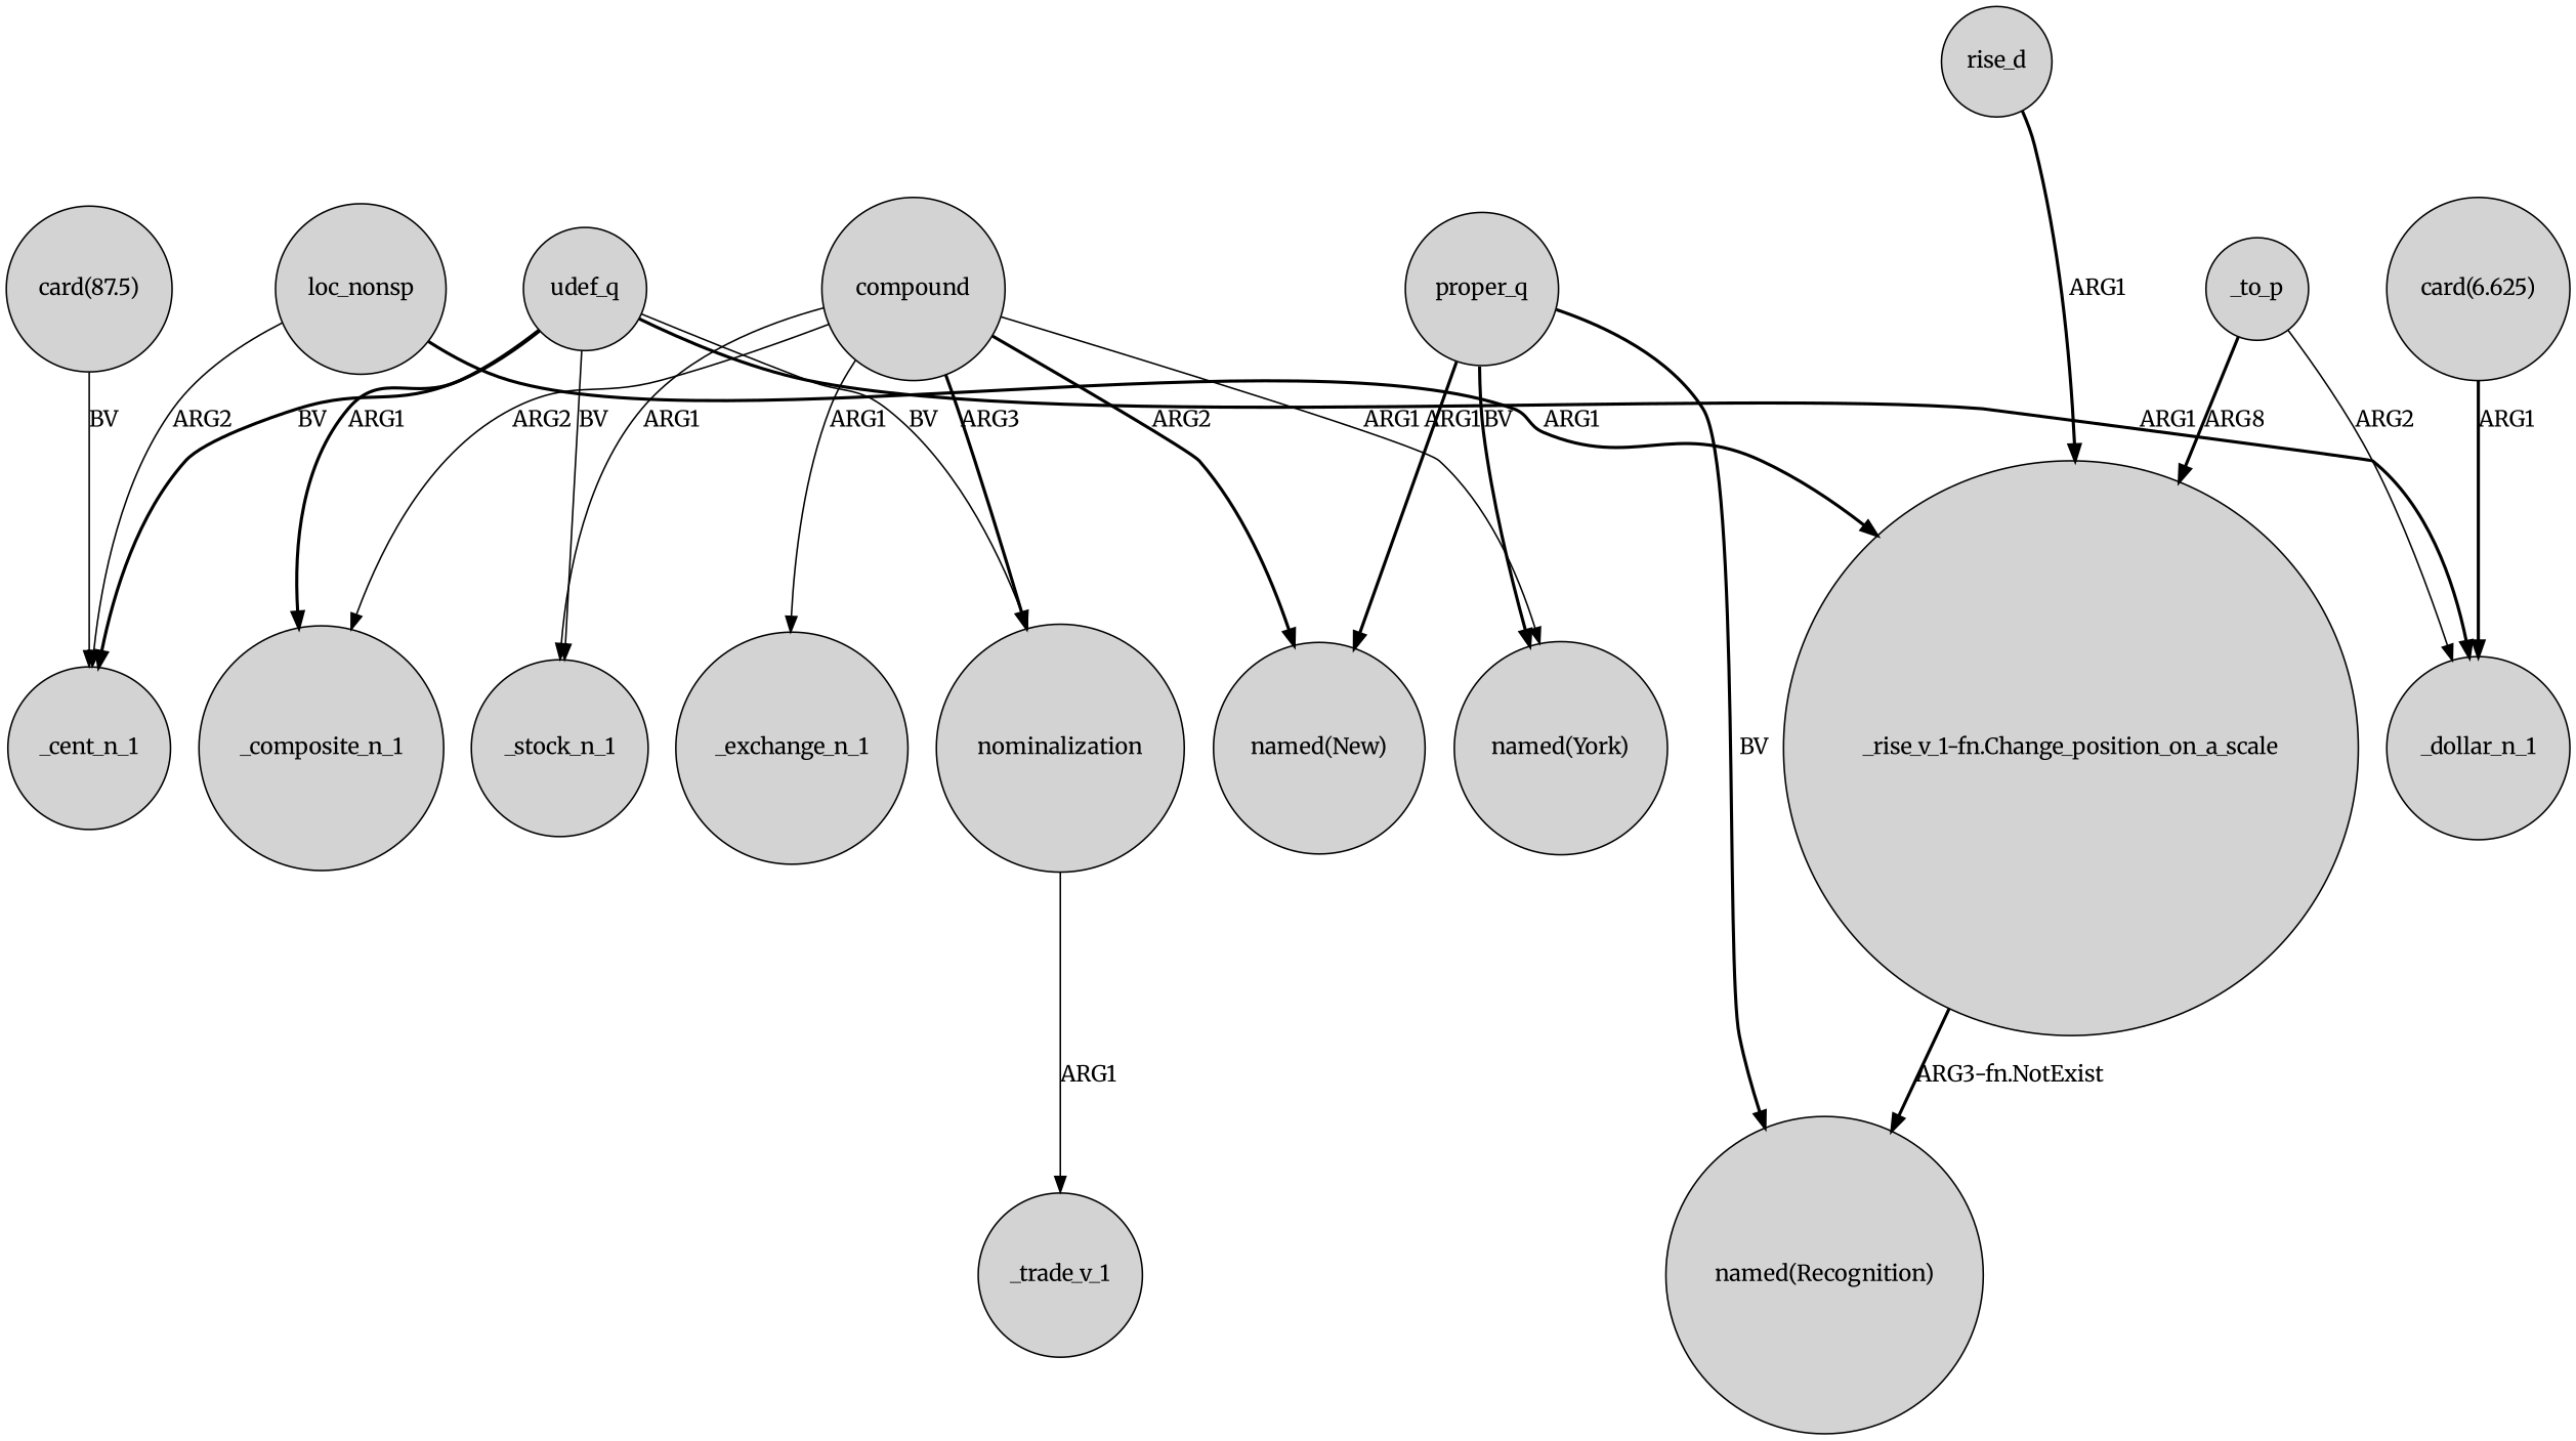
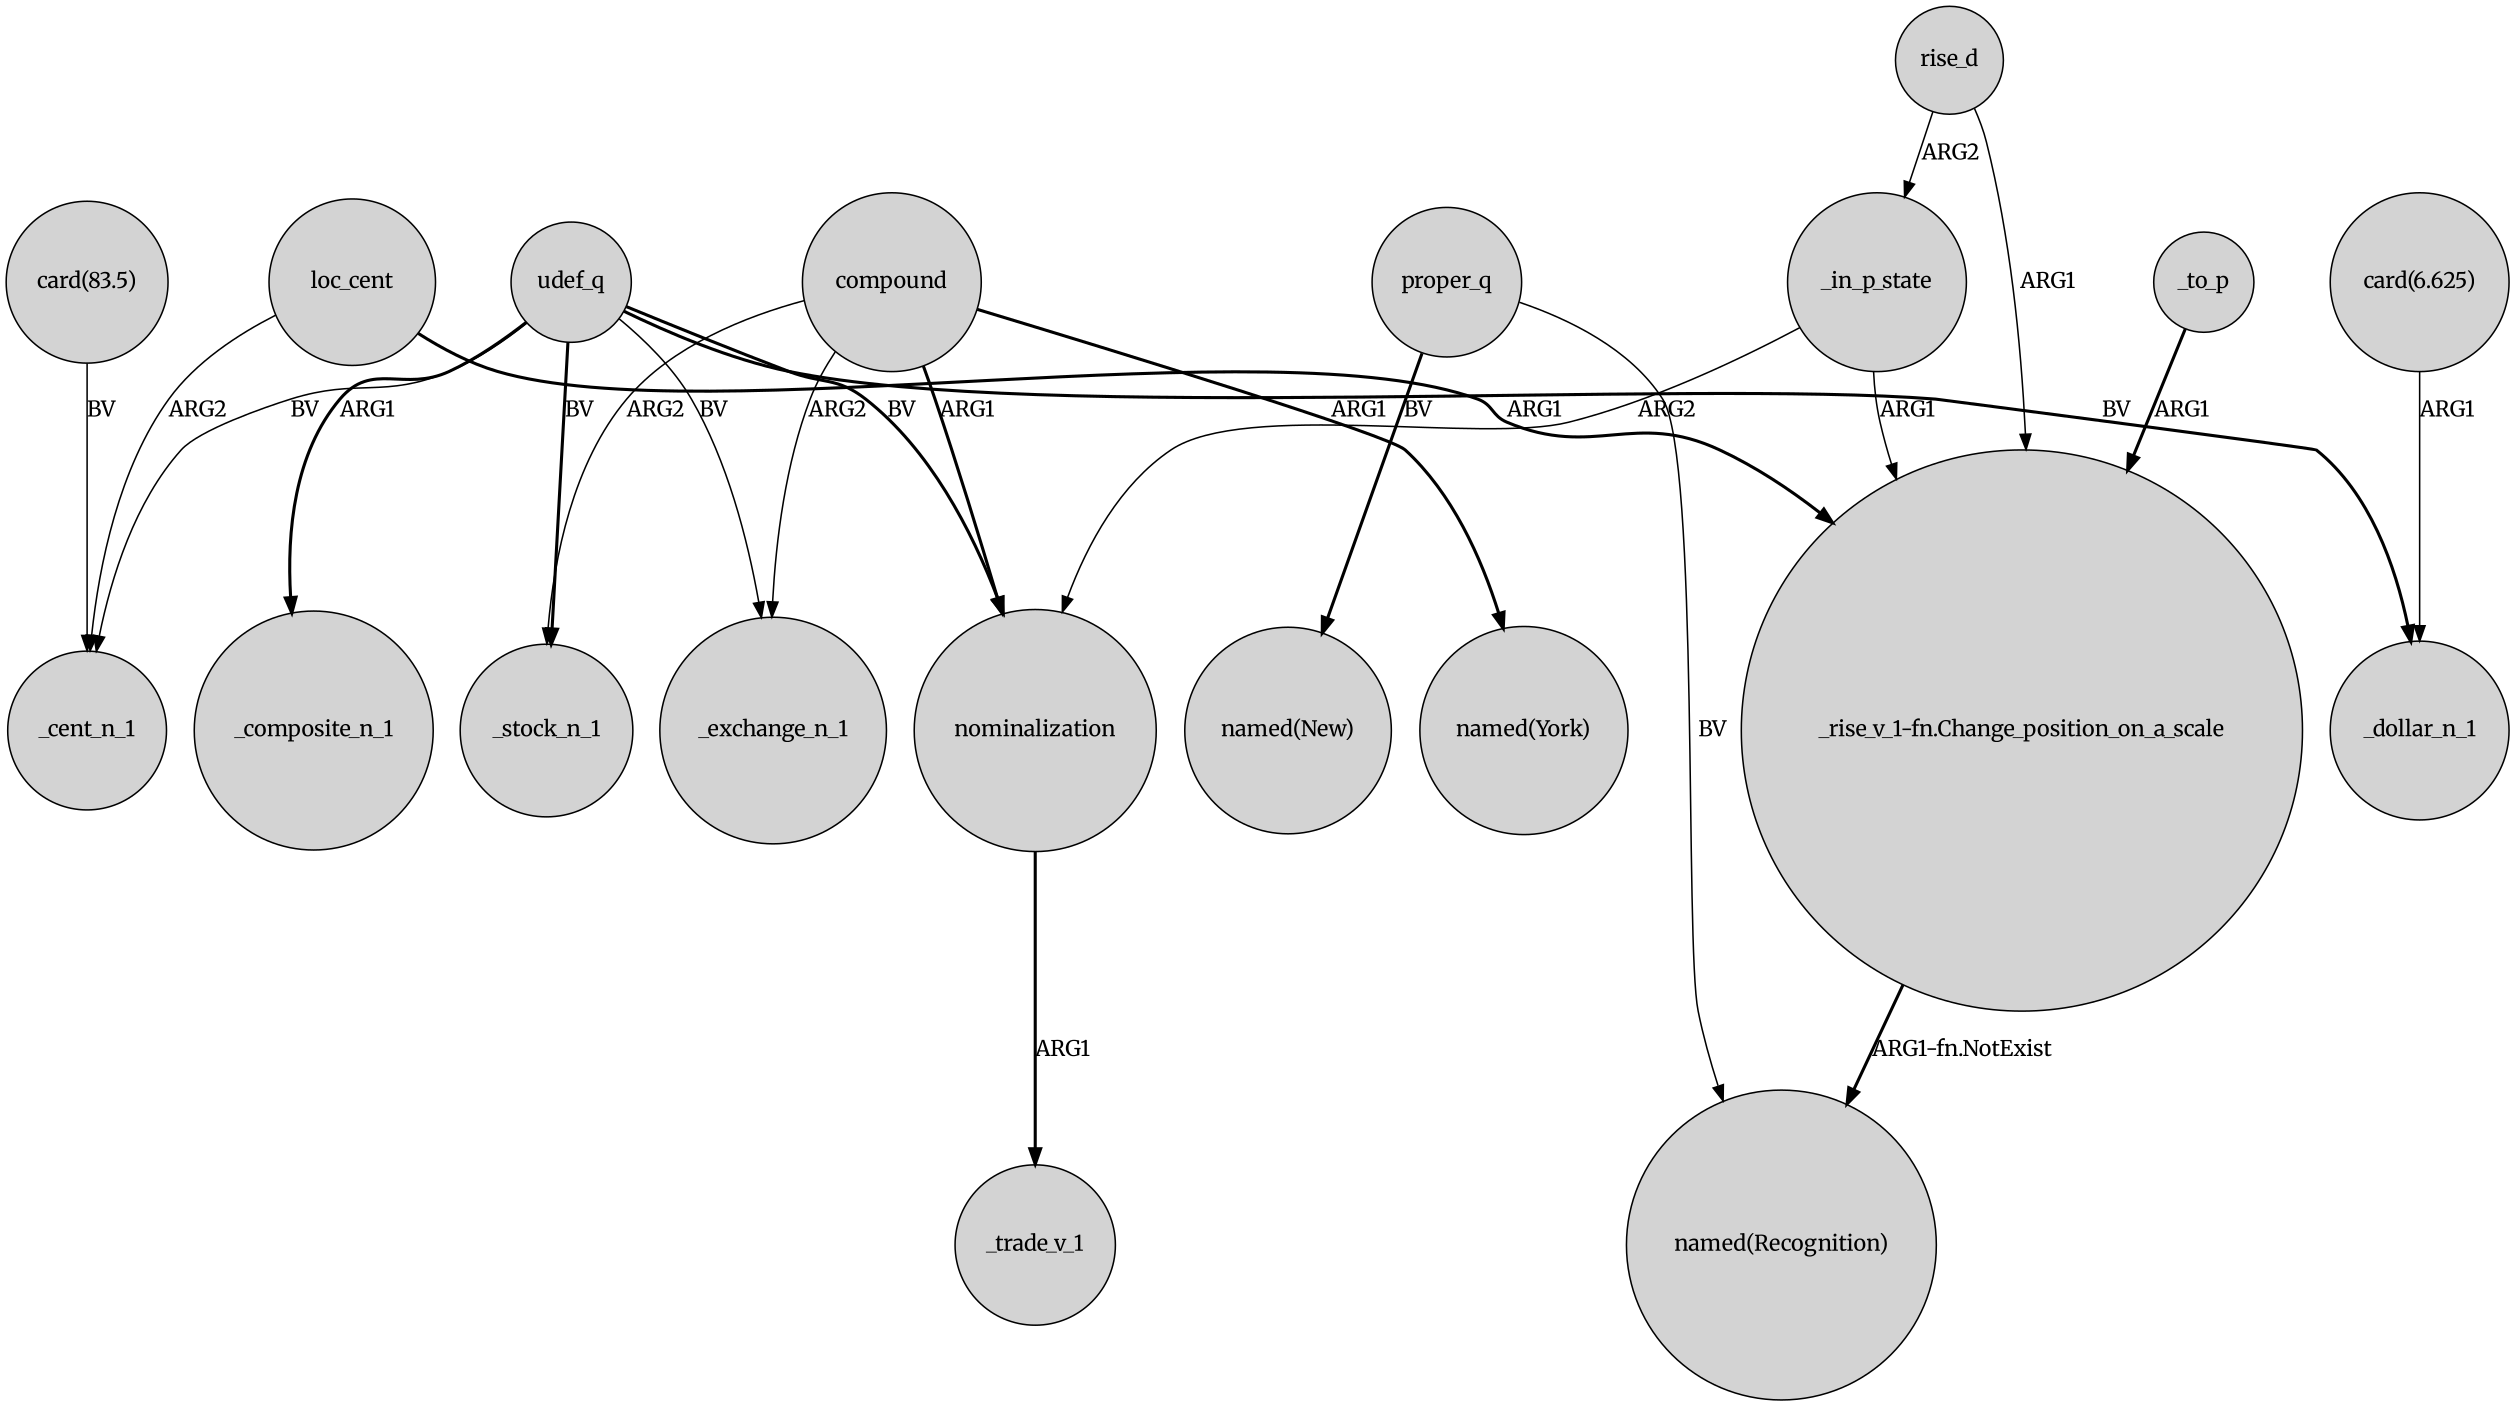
  digraph {
    fontname=Merriweather
    node [fontname=Merriweather shape=circle style=filled]
    edge [fontname=Merriweather style=solid]
-   loc_nonsp
+   loc_nonsp [label=loc_cent]
    _cent_n_1
    "_rise_v_1-fn.Change_position_on_a_scale"
    "named(Recognition)"
    compound
    "named(New)"
    _composite_n_1
    nominalization
    _stock_n_1
    "named(York)"
    _exchange_n_1
    _trade_v_1
    _to_p
    _dollar_n_1
    proper_q
    n16 [label=rise_d]
+   _in_p_state
    udef_q
-   "card(87.5)"
+   "card(87.5)" [label="card(83.5)"]
    "card(6.625)"
    loc_nonsp -> _cent_n_1 [label=ARG2]
    loc_nonsp -> "_rise_v_1-fn.Change_position_on_a_scale" [label=ARG1 style=bold]
-   "_rise_v_1-fn.Change_position_on_a_scale" -> "named(Recognition)" [label="ARG3-fn.NotExist" style=bold]
-   compound -> "named(New)" [label=ARG2 style=bold]
-   compound -> _composite_n_1 [label=ARG2]
-   compound -> nominalization [label=ARG3 style=bold]
-   compound -> _stock_n_1 [label=ARG1]
-   compound -> "named(York)" [label=ARG1]
-   compound -> _exchange_n_1 [label=ARG1]
-   nominalization -> _trade_v_1 [label=ARG1]
-   _to_p -> "_rise_v_1-fn.Change_position_on_a_scale" [label=ARG8 style=bold]
-   _to_p -> _dollar_n_1 [label=ARG2]
-   proper_q -> "named(Recognition)" [label=BV style=bold]
-   proper_q -> "named(New)" [label=ARG1 style=bold]
-   proper_q -> "named(York)" [label=BV style=bold]
-   n16 -> "_rise_v_1-fn.Change_position_on_a_scale" [label=ARG1 style=bold]
-   udef_q -> _cent_n_1 [label=BV style=bold]
+   "_rise_v_1-fn.Change_position_on_a_scale" -> "named(Recognition)" [label="ARG1-fn.NotExist" style=bold]
+   compound -> nominalization [label=ARG1 style=bold]
+   compound -> _stock_n_1 [label=ARG2]
+   compound -> "named(York)" [label=ARG1 style=bold]
+   compound -> _exchange_n_1 [label=ARG2]
+   nominalization -> _trade_v_1 [label=ARG1 style=bold]
+   _to_p -> "_rise_v_1-fn.Change_position_on_a_scale" [label=ARG1 style=bold]
+   proper_q -> "named(Recognition)" [label=BV]
+   proper_q -> "named(New)" [label=BV style=bold]
+   n16 -> "_rise_v_1-fn.Change_position_on_a_scale" [label=ARG1]
+   n16 -> _in_p_state [label=ARG2]
+   _in_p_state -> "_rise_v_1-fn.Change_position_on_a_scale" [label=ARG1]
+   _in_p_state -> nominalization [label=ARG2]
+   udef_q -> _cent_n_1 [label=BV]
    udef_q -> _composite_n_1 [label=ARG1 style=bold]
-   udef_q -> nominalization [label=BV]
-   udef_q -> _stock_n_1 [label=BV]
-   udef_q -> _dollar_n_1 [label=ARG1 style=bold]
+   udef_q -> nominalization [label=BV style=bold]
+   udef_q -> _stock_n_1 [label=BV style=bold]
+   udef_q -> _exchange_n_1 [label=BV]
+   udef_q -> _dollar_n_1 [label=BV style=bold]
    "card(87.5)" -> _cent_n_1 [label=BV]
-   "card(6.625)" -> _dollar_n_1 [label=ARG1 style=bold]
+   "card(6.625)" -> _dollar_n_1 [label=ARG1]
  }
